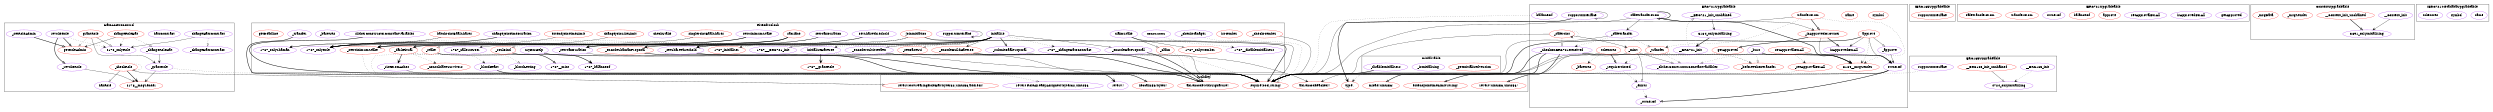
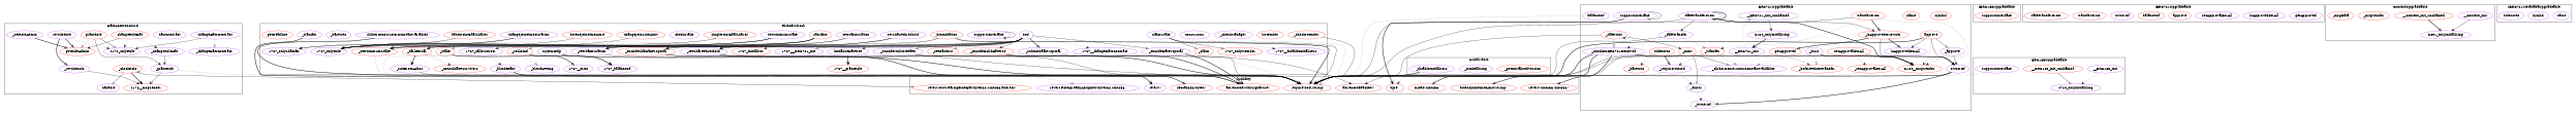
  strict digraph {
    fontname="DejaVu Serif"
    node [color=purple fontname="DejaVu Serif"]
    edge [arrowhead=vee fontname="DejaVu Serif" style=solid]
    n1 [label=hasRole]
    n2 [color=red label=changeRoleHat]
    n3 [color=red label=getRoleAdmin]
    n4 [label=_changeRoleHat]
    "2178_onlyRole"
    n6 [label=hatsContract]
    n7 [label=_revokeRole]
    "2178__msgSender" [color=red]
    n9 [label=changeHatsContract]
    n10 [label=_changeHatsContract]
    n11 [label=_grantRole]
    n12 [color=red label=grantRole]
    n13 [color=red label=_checkRole]
    n14 [label=_setRoleAdmin]
    n15 [label=revokeRole]
    n16 [color=red label=supportsInterface]
    n17 [label=getApproved]
    n18 [label=isApprovedForAll]
    n19 [label=setApprovalForAll]
    n20 [color=red label=approve]
    n21 [color=red label=balanceOf]
    n22 [label=ownerOf]
    n23 [color=red label=transferFrom]
    n24 [color=red label=safeTransferFrom]
    n25 [label=_bloodLetting]
    n26 [color=red label=_stake]
    "1767_balanceOf"
    n28 [color=red label=extendJoinTimeLimit]
    "1767_onlyRole"
    n30 [color=red label=isMember]
    n31 [label=slitherConstructorConstantVariables]
    n32 [label=constructor]
    "1767__disableInitializers"
    n34 [color=red label=batchMintBaalShares]
    "1767_onlyShaman"
    n36 [label=_checkManager]
    n37 [color=red label=_darkRitual]
    n38 [label=_bloodFeast]
    n39 [color=red label=_consolidateSurvivors]
    n40 [label=_riseFromAshes]
    n41 [label=supportsInterface]
    n42 [color=red label=sacrifice]
    n43 [color=red label=_checkMember]
    n44 [label=setMaxDuration]
    n45 [label=_setMaxDuration]
    n46 [color=red label=_encodeShamanProposal]
    n47 [label=_encodeMultiMetaTx]
    n48 [label=cryForHelp]
    n49 [color=red label=joinInitiation]
    n50 [color=red label=_soulBind]
    "1767_callerIsUser"
    n52 [label=claimStake]
    n53 [color=red label=_claim]
    "1767_onlyMember" [color=red]
    n55 [label=_submitBaalProposal]
-   n56 [label=initialize]
+   n56 [label=bool]
    n57 [label=_setShareThreshold]
    n58 [label=initializeHatTree]
    n59 [color=red label=_encodeBuildHatTree]
    n60 [color=red label=_setBaseUri]
    n61 [label=_encodeHatProposal]
    n62 [color=red label=_setMinimumStake]
    "1767__changeHatsContract"
    "1767_initializer" [color=red]
    "1767___ERC721_init"
    n66 [label=checkStake]
    n67 [label=_transfer]
    "1767__mint"
    n69 [color=red label=singleMintBaalShares]
    "1767__grantRole" [color=red]
    n71 [label=setMinimumStake]
    n72 [label=changeJoinTimeDuration]
    n73 [label=setShareThreshold]
    n74 [label=_baseURI]
    n75 [color=red label=changeJoinSizeLimit]
    n76 [color=red label=getDeadline]
    n77 [label=_burn]
    n78 [color=red label=_beforeTokenTransfer]
    n79 [label=ownerOf]
    n80 [label=_slitherConstructorConstantVariables]
    n81 [color=red label=symbol]
    n82 [color=red label=_mint]
    n83 [label=_exists]
    n84 [color=red label=_setApprovalForAll]
    n85 [color=red label=_transfer]
    n86 [color=red label=name]
    n87 [label=_ownerOf]
    n88 [color=red label=getApproved]
    n89 [label=_requireMinted]
    n90 [label=supportsInterface]
    n91 [label=_approve]
    n92 [label=_checkOnERC721Received]
    "3184__msgSender" [color=red]
    n94 [color=red label=approve]
    n95 [label=isApprovedForAll]
    n96 [color=red label=transferFrom]
    n97 [color=red label=_isApprovedOrOwner]
    n98 [label=__ERC721_init_unchained]
    "3184_onlyInitializing"
    n100 [color=red label=_safeMint]
    n101 [color=red label=tokenURI]
    n102 [color=red label=_baseURI]
    n103 [color=red label=setApprovalForAll]
    n104 [label=safeTransferFrom]
    n105 [label=_safeTransfer]
    n106 [label=__ERC721_init]
    n107 [label=balanceOf]
    n108 [label=__Context_init]
    "3891_onlyInitializing"
    n110 [color=red label=__Context_init_unchained]
    n111 [color=red label=_msgSender]
    n112 [color=red label=_msgData]
    n113 [label=supportsInterface]
    n114 [label=__ERC165_init]
    "4724_onlyInitializing"
    n116 [color=red label=__ERC165_init_unchained]
    n117 [color=red label=_getInitializedVersion]
    n118 [label=_isInitializing]
    n119 [label=_disableInitializers]
    n120 [label=name]
    n121 [label=symbol]
    n122 [label=tokenURI]
    "revert RoleAlreadyAssigned(bytes32,uint256)"
    "revert NotWearingRoleHat(bytes32,uint256,address)" [color=red]
    "require(bool,string)" [color=red]
    "keccak256(bytes)" [color=red]
    "abi.encodeWithSignature()" [color=red]
    "abi.encodePacked()" [color=red]
    "revert()"
    "type()" [color=red]
    "mload(uint256)" [color=red]
    n132 [color=red label="extendJoinTimeLimit(string)"]
    "revert(uint256,uint256)" [color=red]
    subgraph cluster_1 {
      label=HatsAccessControl
      n1
      n2
      n3
      n4
      "2178_onlyRole"
      n6
      n7
      "2178__msgSender"
      n9
      n10
      n11
      n12
      n13
      n14
      n15
    }
    subgraph cluster_2 {
      label=IERC165Upgradeable
      n16
    }
    subgraph cluster_3 {
      label=IERC721Upgradeable
      n17
      n18
      n19
      n20
      n21
      n22
      n23
      n24
    }
    subgraph cluster_4 {
      label=RiteOfMoloch
      n25
      n26
      "1767_balanceOf"
      n28
      "1767_onlyRole"
      n30
      n31
      n32
      "1767__disableInitializers"
      n34
      "1767_onlyShaman"
      n36
      n37
      n38
      n39
      n40
      n41
      n42
      n43
      n44
      n45
      n46
      n47
      n48
      n49
      n50
      "1767_callerIsUser"
      n52
      n53
      "1767_onlyMember"
      n55
      n56
      n57
      n58
      n59
      n60
      n61
      n62
      "1767__changeHatsContract"
      "1767_initializer"
      "1767___ERC721_init"
      n66
      n67
      "1767__mint"
      n69
      "1767__grantRole"
      n71
      n72
      n73
      n74
      n75
      n76
    }
    subgraph cluster_5 {
      label=ERC721Upgradeable
      n77
      n78
      n79
      n80
      n81
      n82
      n83
      n84
      n85
      n86
      n87
      n88
      n89
      n90
      n91
      n92
      "3184__msgSender"
      n94
      n95
      n96
      n97
      n98
      "3184_onlyInitializing"
      n100
      n101
      n102
      n103
      n104
      n105
      n106
      n107
    }
    subgraph cluster_6 {
      label=ContextUpgradeable
      n108
      "3891_onlyInitializing"
      n110
      n111
      n112
    }
    subgraph cluster_7 {
      label=ERC165Upgradeable
      n113
      n114
      "4724_onlyInitializing"
      n116
    }
    subgraph cluster_8 {
      label=Initializable
      n117
      n118
      n119
    }
    subgraph cluster_9 {
      label=IERC721MetadataUpgradeable
      n120
      n121
      n122
    }
    subgraph cluster_10 {
      label="[Solidity]"
      "revert RoleAlreadyAssigned(bytes32,uint256)"
      "revert NotWearingRoleHat(bytes32,uint256,address)"
      "require(bool,string)"
      "keccak256(bytes)"
      "abi.encodeWithSignature()"
      "abi.encodePacked()"
      "revert()"
      "type()"
      "mload(uint256)"
      n132
      "revert(uint256,uint256)"
    }
    n2 -> n3
-   n2 -> n4 [arrowhead=onormal style=dotted]
+   n2 -> n4 [style=dotted]
    n2 -> "2178_onlyRole" [style=dotted]
    n4 -> n11
    n7 -> "2178__msgSender"
    n9 -> "2178_onlyRole"
    n9 -> n10 [arrowhead=onormal style=dotted]
    n11 -> "2178__msgSender"
    n11 -> "revert RoleAlreadyAssigned(bytes32,uint256)" [arrowhead=onormal style=dotted]
    n12 -> n3 [arrowhead=onormal style=dotted]
    n12 -> "2178_onlyRole" [arrowhead=onormal]
    n12 -> n11
    n13 -> n1 [arrowhead=onormal]
    n13 -> "2178__msgSender" [style=bold]
    n13 -> n13 [arrowhead=onormal style=dotted]
    n13 -> "revert NotWearingRoleHat(bytes32,uint256,address)" [arrowhead=onormal]
    n14 -> n3 [arrowhead=onormal style=bold]
    n15 -> n3 [arrowhead=onormal style=bold]
    n15 -> "2178_onlyRole" [style=dotted]
    n15 -> n7 [arrowhead=onormal style=bold]
    n26 -> "1767_balanceOf" [style=bold]
    n26 -> "require(bool,string)" [style=dotted]
    n28 -> "1767_onlyRole" [arrowhead=onormal]
    n31 -> "keccak256(bytes)" [arrowhead=onormal style=bold]
    n32 -> "1767__disableInitializers" [style=dotted]
    n34 -> "1767_onlyRole" [style=dotted]
    n34 -> "1767_onlyShaman"
    n36 -> "require(bool,string)" [arrowhead=onormal style=dotted]
    n37 -> n25 [arrowhead=onormal style=dotted]
    n37 -> n38 [style=dotted]
    n37 -> n39 [style=dotted]
    n37 -> n40 [style=bold]
    n38 -> "require(bool,string)" [arrowhead=onormal style=bold]
    n40 -> "require(bool,string)"
    n41 -> n41
    n42 -> "1767_onlyRole" [arrowhead=onormal style=bold]
    n42 -> n37 [style=bold]
    n43 -> "require(bool,string)"
    n44 -> "1767_onlyRole" [arrowhead=onormal]
    n44 -> n45 [arrowhead=onormal]
    n45 -> "require(bool,string)" [arrowhead=onormal]
    n46 -> "abi.encodeWithSignature()" [arrowhead=onormal style=bold]
    n47 -> "abi.encodeWithSignature()" [arrowhead=onormal]
    n47 -> "abi.encodePacked()"
    n48 -> "1767_balanceOf" [arrowhead=onormal style=dotted]
    n48 -> "require(bool,string)" [style=bold]
    n49 -> n26 [arrowhead=onormal style=dotted]
    n49 -> n50 [arrowhead=onormal style=dotted]
    n49 -> "1767_callerIsUser"
    n49 -> "require(bool,string)" [style=bold]
    n50 -> "1767__mint" [arrowhead=onormal style=bold]
    n52 -> n53 [arrowhead=onormal]
    n52 -> "1767_onlyMember" [arrowhead=onormal]
    n52 -> "require(bool,string)"
    n53 -> "require(bool,string)" [style=dotted]
    n55 -> "require(bool,string)" [arrowhead=onormal]
    n56 -> n45 [style=bold]
    n56 -> n46 [style=bold]
    n56 -> n47 [arrowhead=onormal]
    n56 -> n55 [arrowhead=onormal style=bold]
    n56 -> n57 [style=dotted]
    n56 -> n58 [style=dotted]
    n56 -> n59
    n56 -> n60 [arrowhead=onormal style=dotted]
    n56 -> n61 [arrowhead=onormal]
    n56 -> n62 [style=bold]
    n56 -> "1767__changeHatsContract" [style=dotted]
    n56 -> "1767_initializer" [style=dotted]
    n56 -> "1767___ERC721_init" [arrowhead=onormal]
    n57 -> "require(bool,string)" [arrowhead=onormal style=bold]
    n58 -> "1767__grantRole" [style=bold]
    n58 -> "require(bool,string)" [style=dotted]
    n59 -> "abi.encodeWithSignature()" [arrowhead=onormal style=bold]
    n61 -> "abi.encodeWithSignature()" [style=bold]
    n62 -> "require(bool,string)" [arrowhead=onormal style=dotted]
    n67 -> "revert()" [style=bold]
    n69 -> "1767_onlyRole" [style=dotted]
    n69 -> "1767_onlyShaman"
    n71 -> "1767_onlyRole" [arrowhead=onormal]
    n71 -> n62 [style=bold]
    n72 -> "1767_onlyRole" [style=bold]
    n73 -> "1767_onlyRole" [arrowhead=onormal style=dotted]
    n73 -> n57 [style=bold]
    n75 -> "1767_onlyRole"
    n77 -> n78 [arrowhead=onormal style=dotted]
    n77 -> n79 [arrowhead=onormal style=bold]
    n77 -> n80 [arrowhead=onormal style=dotted]
    n79 -> n87 [arrowhead=onormal style=bold]
    n79 -> "require(bool,string)" [arrowhead=onormal style=bold]
    n82 -> n78 [arrowhead=onormal style=dotted]
    n82 -> n80 [arrowhead=onormal]
    n82 -> n83 [arrowhead=onormal]
    n82 -> "require(bool,string)"
    n83 -> n87 [style=dotted]
    n84 -> "require(bool,string)" [arrowhead=onormal style=dotted]
    n85 -> n78 [arrowhead=onormal style=dotted]
    n85 -> n79 [arrowhead=onormal style=dotted]
    n85 -> n80 [arrowhead=onormal style=dotted]
    n85 -> "require(bool,string)"
    n88 -> n89 [style=dotted]
    n89 -> n83 [style=dotted]
    n89 -> "require(bool,string)" [style=dotted]
    n90 -> n90 [arrowhead=onormal]
    n90 -> "type()" [style=bold]
    n91 -> n79
    n92 -> "3184__msgSender" [style=bold]
    n92 -> "mload(uint256)" [arrowhead=onormal style=bold]
    n92 -> n132 [arrowhead=onormal style=bold]
    n92 -> "revert(uint256,uint256)" [arrowhead=onormal style=bold]
    n94 -> n79
    n94 -> n91 [arrowhead=onormal]
    n94 -> "3184__msgSender" [style=dotted]
    n94 -> n95
    n94 -> "require(bool,string)" [style=bold]
    n96 -> n85 [style=dotted]
    n96 -> "3184__msgSender" [style=dotted]
    n96 -> n97 [arrowhead=onormal style=bold]
    n96 -> "require(bool,string)" [arrowhead=onormal]
    n97 -> n79
    n97 -> n88 [arrowhead=onormal style=bold]
    n97 -> n95 [arrowhead=onormal style=bold]
    n98 -> "3184_onlyInitializing"
    "3184_onlyInitializing" -> n106 [style=bold]
    n100 -> n82
    n100 -> n92 [arrowhead=onormal style=dotted]
    n100 -> n100 [style=dotted]
    n100 -> "require(bool,string)" [arrowhead=onormal]
    n101 -> n89 [arrowhead=onormal style=bold]
    n101 -> n102 [style=dotted]
    n101 -> "abi.encodePacked()"
    n103 -> n84 [style=dotted]
    n103 -> "3184__msgSender"
    n104 -> "3184__msgSender" [arrowhead=onormal style=bold]
    n104 -> n97
    n104 -> n104 [arrowhead=onormal style=bold]
    n104 -> n105
    n104 -> "require(bool,string)"
    n105 -> n85 [arrowhead=onormal style=dotted]
    n105 -> n92 [style=dotted]
    n105 -> "require(bool,string)"
    n106 -> n98 [arrowhead=onormal style=dotted]
    n107 -> "require(bool,string)" [arrowhead=onormal style=dotted]
    n108 -> "3891_onlyInitializing"
    n110 -> "3891_onlyInitializing" [arrowhead=onormal style=bold]
    n113 -> "type()" [style=dotted]
    n114 -> "4724_onlyInitializing" [style=dotted]
    n116 -> "4724_onlyInitializing" [arrowhead=onormal]
    n119 -> "require(bool,string)" [arrowhead=onormal style=bold]
  }
